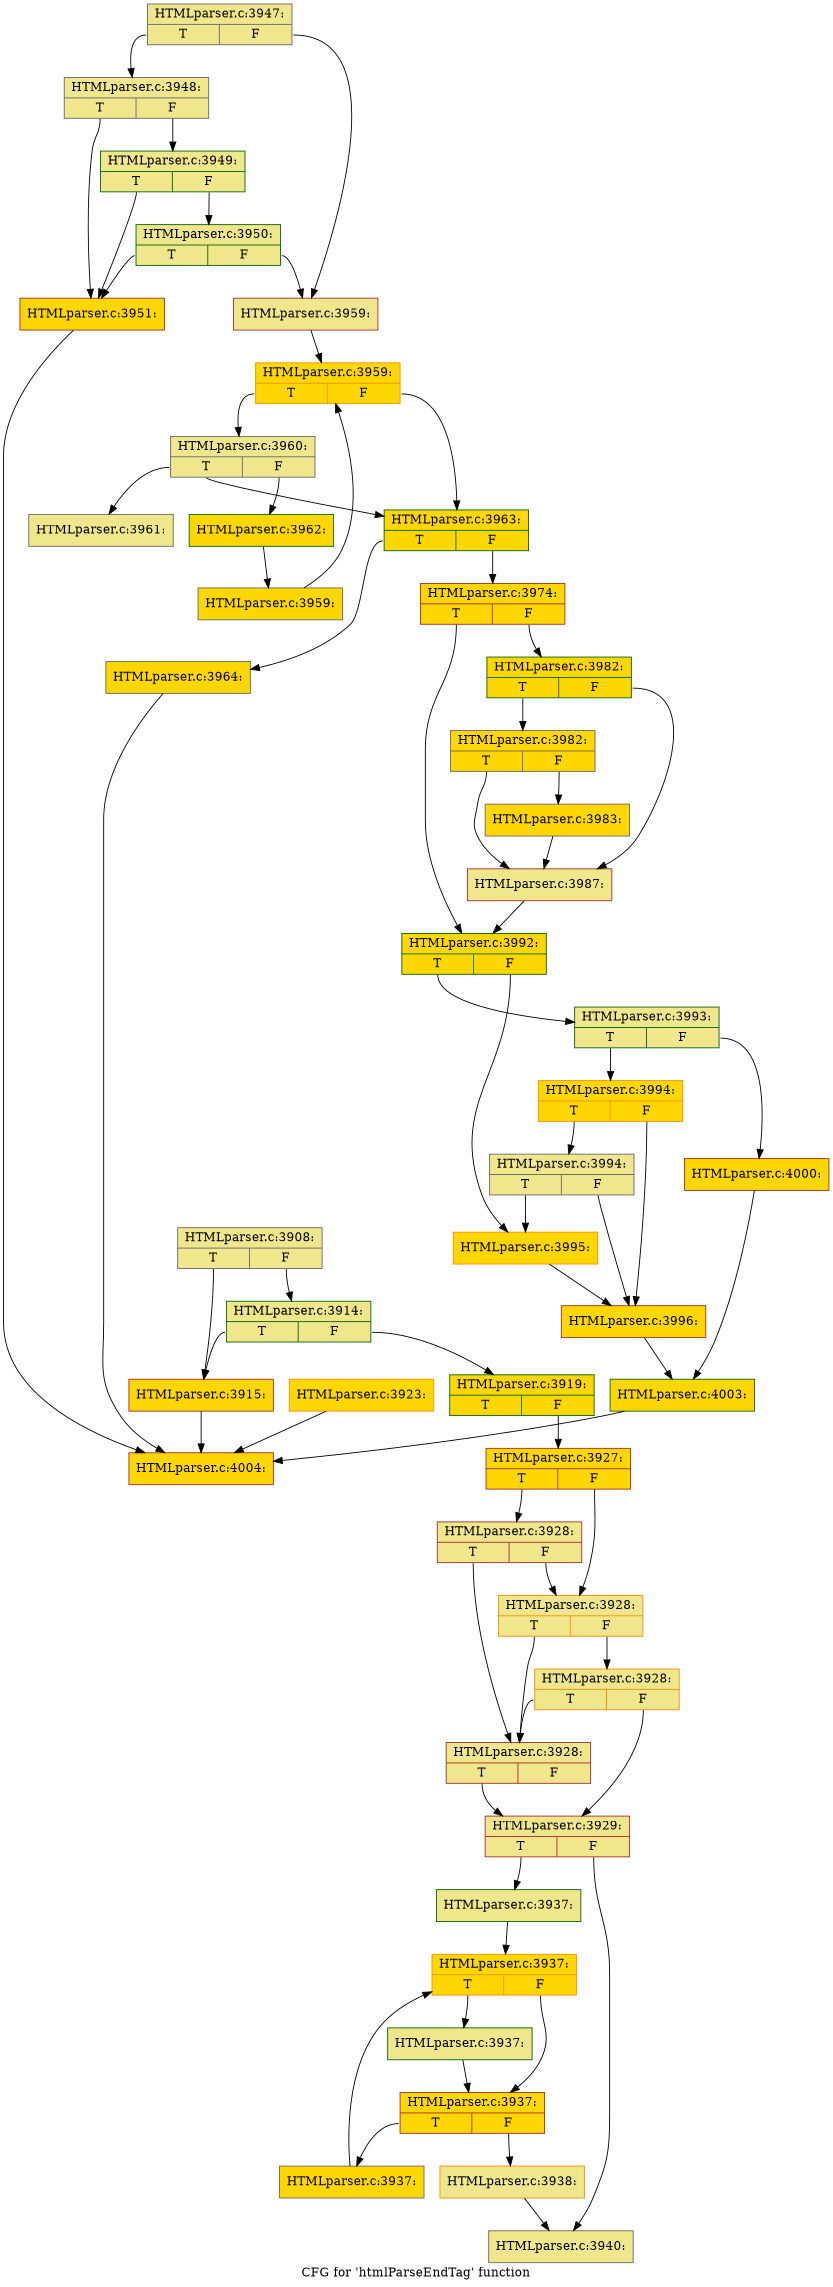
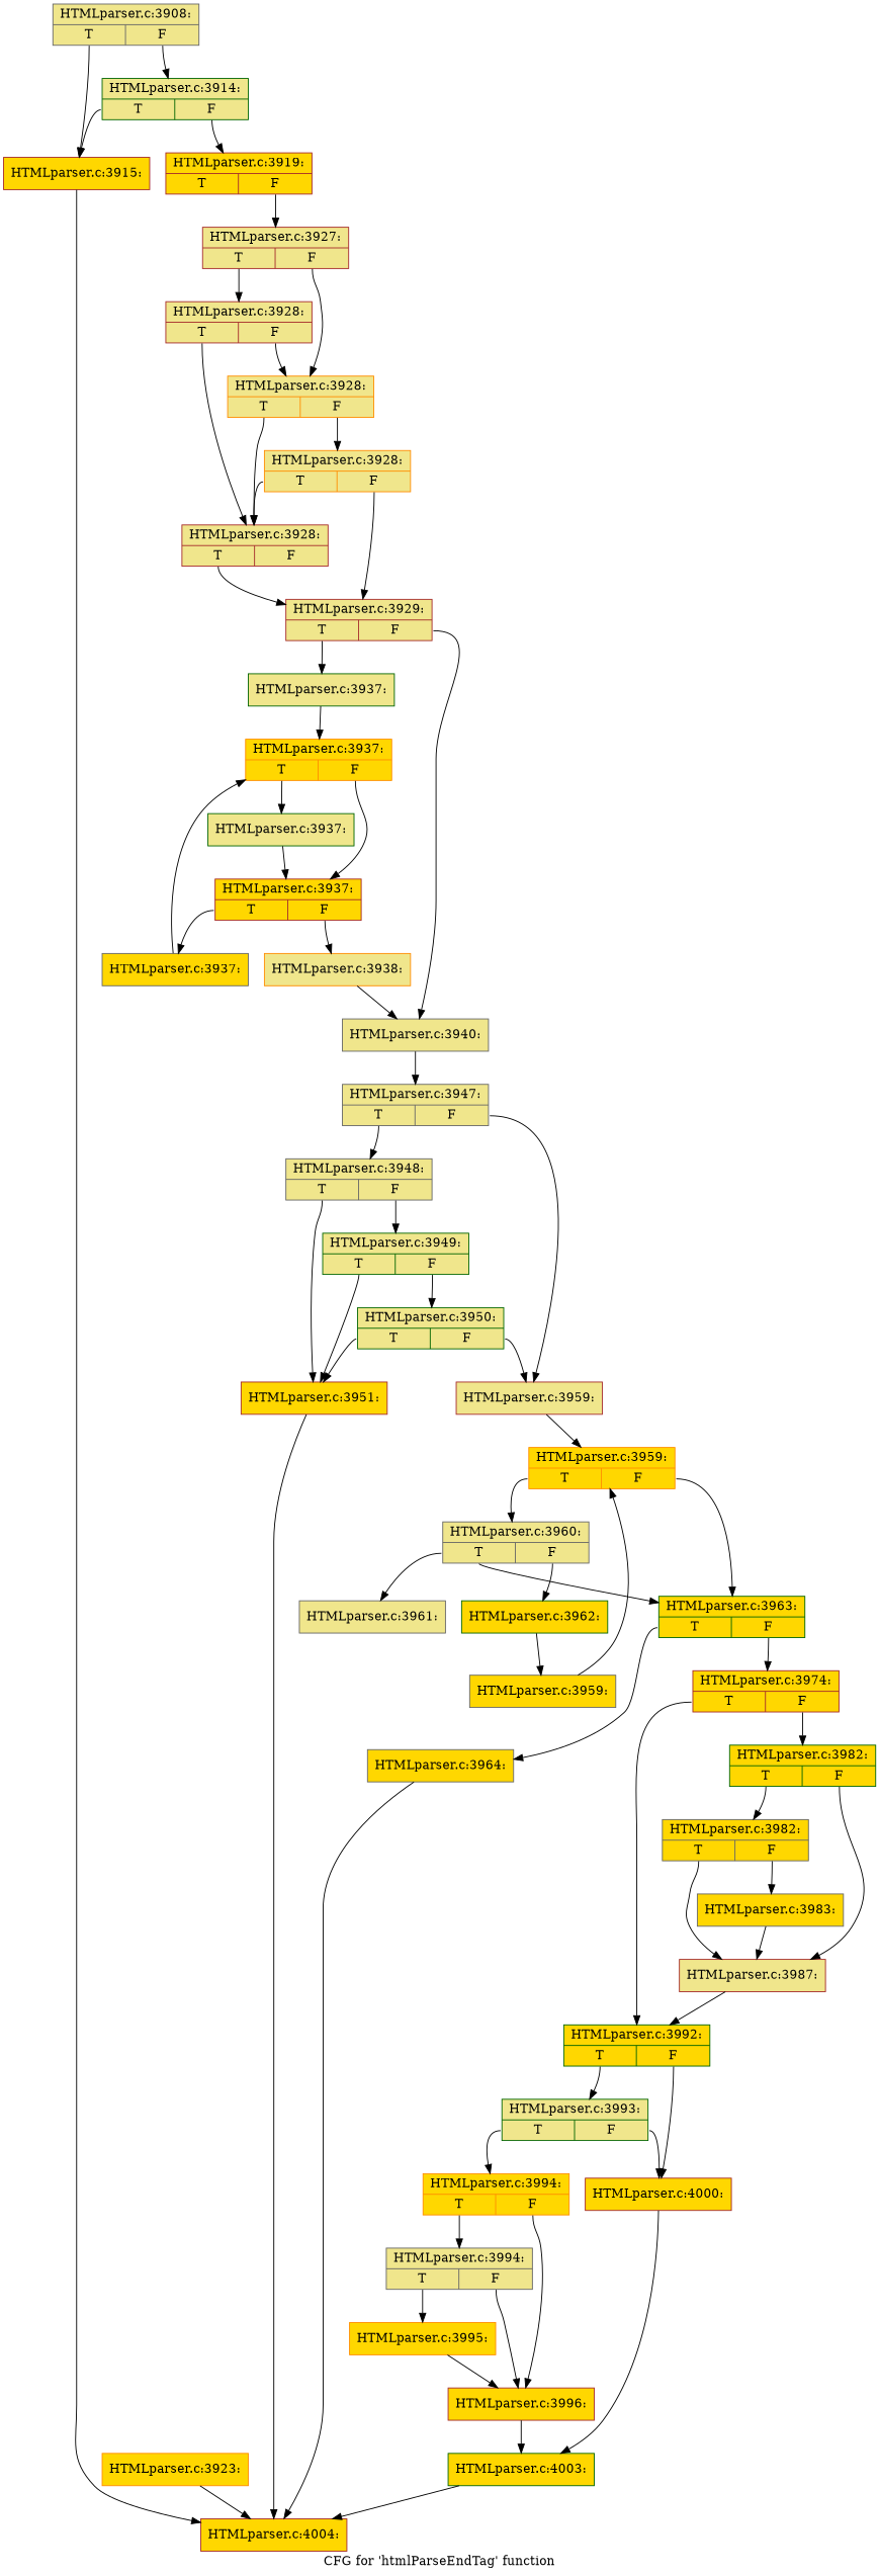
  digraph {
    label="CFG for 'htmlParseEndTag' function"
    node [color=brown fillcolor=gold shape=record style=filled]
    edge [tailport=s0]
    n1 [color=gray40 fillcolor=khaki label="{HTMLparser.c:3908:|{<s0>T|<s1>F}}"]
    n2 [label="{HTMLparser.c:3915:}"]
    n3 [color=darkgreen fillcolor=khaki label="{HTMLparser.c:3914:|{<s0>T|<s1>F}}"]
    n4 [label="{HTMLparser.c:4004:}"]
-   n5 [color=darkgreen label="{HTMLparser.c:3919:|{<s0>T|<s1>F}}"]
-   n6 [label="{HTMLparser.c:3927:|{<s0>T|<s1>F}}"]
+   n5 [label="{HTMLparser.c:3919:|{<s0>T|<s1>F}}"]
+   n6 [fillcolor=khaki label="{HTMLparser.c:3927:|{<s0>T|<s1>F}}"]
    n7 [color=darkorange label="{HTMLparser.c:3923:}"]
    n8 [fillcolor=khaki label="{HTMLparser.c:3928:|{<s0>T|<s1>F}}"]
    n9 [color=darkorange fillcolor=khaki label="{HTMLparser.c:3928:|{<s0>T|<s1>F}}"]
    n10 [fillcolor=khaki label="{HTMLparser.c:3928:|{<s0>T|<s1>F}}"]
    n11 [color=darkorange fillcolor=khaki label="{HTMLparser.c:3928:|{<s0>T|<s1>F}}"]
    n12 [fillcolor=khaki label="{HTMLparser.c:3929:|{<s0>T|<s1>F}}"]
    n13 [color=darkgreen fillcolor=khaki label="{HTMLparser.c:3937:}"]
    n14 [color=gray40 fillcolor=khaki label="{HTMLparser.c:3940:}"]
    n15 [color=darkorange label="{HTMLparser.c:3937:|{<s0>T|<s1>F}}"]
    n16 [color=gray40 fillcolor=khaki label="{HTMLparser.c:3947:|{<s0>T|<s1>F}}"]
    n17 [color=gray40 fillcolor=khaki label="{HTMLparser.c:3948:|{<s0>T|<s1>F}}"]
    n18 [fillcolor=khaki label="{HTMLparser.c:3959:}"]
    n19 [color=darkgreen fillcolor=khaki label="{HTMLparser.c:3937:}"]
    n20 [label="{HTMLparser.c:3937:|{<s0>T|<s1>F}}"]
    n21 [color=gray40 label="{HTMLparser.c:3937:}"]
    n22 [color=darkorange fillcolor=khaki label="{HTMLparser.c:3938:}"]
    n23 [label="{HTMLparser.c:3951:}"]
    n24 [color=darkgreen fillcolor=khaki label="{HTMLparser.c:3949:|{<s0>T|<s1>F}}"]
    n25 [color=darkorange label="{HTMLparser.c:3959:|{<s0>T|<s1>F}}"]
    n26 [color=darkgreen fillcolor=khaki label="{HTMLparser.c:3950:|{<s0>T|<s1>F}}"]
    n27 [color=gray40 fillcolor=khaki label="{HTMLparser.c:3960:|{<s0>T|<s1>F}}"]
    n28 [color=darkgreen label="{HTMLparser.c:3963:|{<s0>T|<s1>F}}"]
    n29 [color=gray40 fillcolor=khaki label="{HTMLparser.c:3961:}"]
    n30 [color=darkgreen label="{HTMLparser.c:3962:}"]
    n31 [color=gray40 label="{HTMLparser.c:3964:}"]
    n32 [label="{HTMLparser.c:3974:|{<s0>T|<s1>F}}"]
    n33 [color=gray40 label="{HTMLparser.c:3959:}"]
    n34 [color=darkgreen label="{HTMLparser.c:3992:|{<s0>T|<s1>F}}"]
    n35 [color=darkgreen label="{HTMLparser.c:3982:|{<s0>T|<s1>F}}"]
    n36 [color=darkgreen fillcolor=khaki label="{HTMLparser.c:3993:|{<s0>T|<s1>F}}"]
    n37 [label="{HTMLparser.c:4000:}"]
    n38 [color=gray40 label="{HTMLparser.c:3982:|{<s0>T|<s1>F}}"]
    n39 [fillcolor=khaki label="{HTMLparser.c:3987:}"]
    n40 [color=darkorange label="{HTMLparser.c:3994:|{<s0>T|<s1>F}}"]
    n41 [color=darkgreen label="{HTMLparser.c:4003:}"]
    n42 [color=gray40 label="{HTMLparser.c:3983:}"]
    n43 [color=gray40 fillcolor=khaki label="{HTMLparser.c:3994:|{<s0>T|<s1>F}}"]
    n44 [label="{HTMLparser.c:3996:}"]
    n45 [color=darkorange label="{HTMLparser.c:3995:}"]
    n1 -> n2
    n1 -> n3 [tailport=s1]
    n2 -> n4
    n3 -> n2
    n3 -> n5 [tailport=s1]
    n5 -> n6 [tailport=s1]
    n6 -> n8
    n6 -> n9 [tailport=s1]
    n7 -> n4
    n8 -> n9 [tailport=s1]
    n8 -> n10
    n9 -> n10
    n9 -> n11 [tailport=s1]
    n10 -> n12
    n11 -> n10
    n11 -> n12 [tailport=s1]
    n12 -> n13
    n12 -> n14 [tailport=s1]
    n13 -> n15
+   n14 -> n16
    n15 -> n19
    n15 -> n20 [tailport=s1]
    n16 -> n17
    n16 -> n18 [tailport=s1]
    n17 -> n23
    n17 -> n24 [tailport=s1]
    n18 -> n25
    n19 -> n20
    n20 -> n21
    n20 -> n22 [tailport=s1]
    n21 -> n15
    n22 -> n14
    n23 -> n4
    n24 -> n23
    n24 -> n26 [tailport=s1]
    n25 -> n27
    n25 -> n28 [tailport=s1]
    n26 -> n18 [tailport=s1]
    n26 -> n23
    n27 -> n28
    n27 -> n29
    n27 -> n30 [tailport=s1]
    n28 -> n31
    n28 -> n32 [tailport=s1]
    n30 -> n33
    n31 -> n4
    n32 -> n34
    n32 -> n35 [tailport=s1]
    n33 -> n25
    n34 -> n36
-   n34 -> n45 [tailport=s1]
+   n34 -> n37 [tailport=s1]
    n35 -> n38
    n35 -> n39 [tailport=s1]
    n36 -> n37 [tailport=s1]
    n36 -> n40
    n37 -> n41
    n38 -> n39
    n38 -> n42 [tailport=s1]
    n39 -> n34
    n40 -> n43
    n40 -> n44 [tailport=s1]
    n41 -> n4
    n42 -> n39
    n43 -> n44 [tailport=s1]
    n43 -> n45
    n44 -> n41
    n45 -> n44
  }
